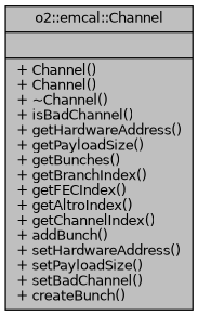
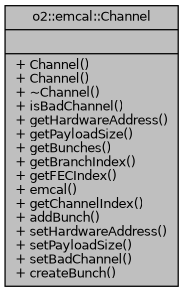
  digraph {
-   n1 [color=black fillcolor=grey75 fontcolor=black fontname=Helvetica fontsize=10 height=0.2 label="{o2::emcal::Channel\n||+ Channel()\l+ Channel()\l+ ~Channel()\l+ isBadChannel()\l+ getHardwareAddress()\l+ getPayloadSize()\l+ getBunches()\l+ getBranchIndex()\l+ getFECIndex()\l+ getAltroIndex()\l+ getChannelIndex()\l+ addBunch()\l+ setHardwareAddress()\l+ setPayloadSize()\l+ setBadChannel()\l+ createBunch()\l}" shape=record style=filled width=0.4]
+   n1 [color=black fillcolor=grey75 fontcolor=black fontname=Helvetica fontsize=10 height=0.2 label="{o2::emcal::Channel\n||+ Channel()\l+ Channel()\l+ ~Channel()\l+ isBadChannel()\l+ getHardwareAddress()\l+ getPayloadSize()\l+ getBunches()\l+ getBranchIndex()\l+ getFECIndex()\l+ emcal()\l+ getChannelIndex()\l+ addBunch()\l+ setHardwareAddress()\l+ setPayloadSize()\l+ setBadChannel()\l+ createBunch()\l}" shape=record style=filled width=0.4]
  }
